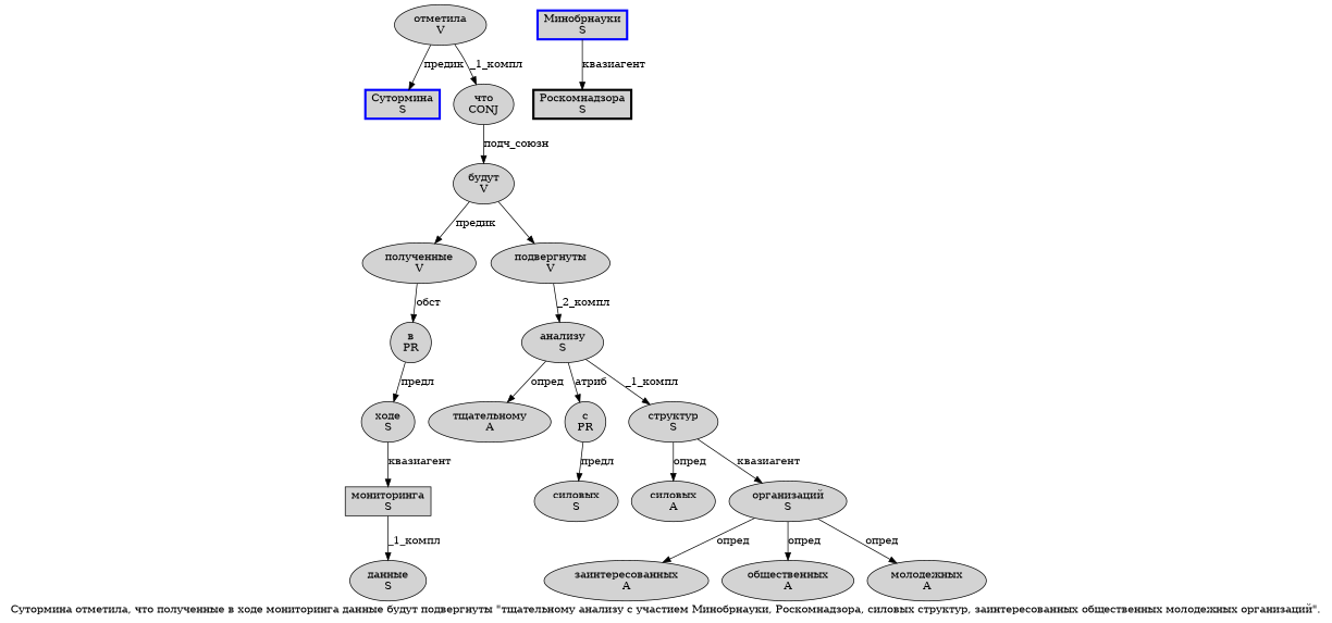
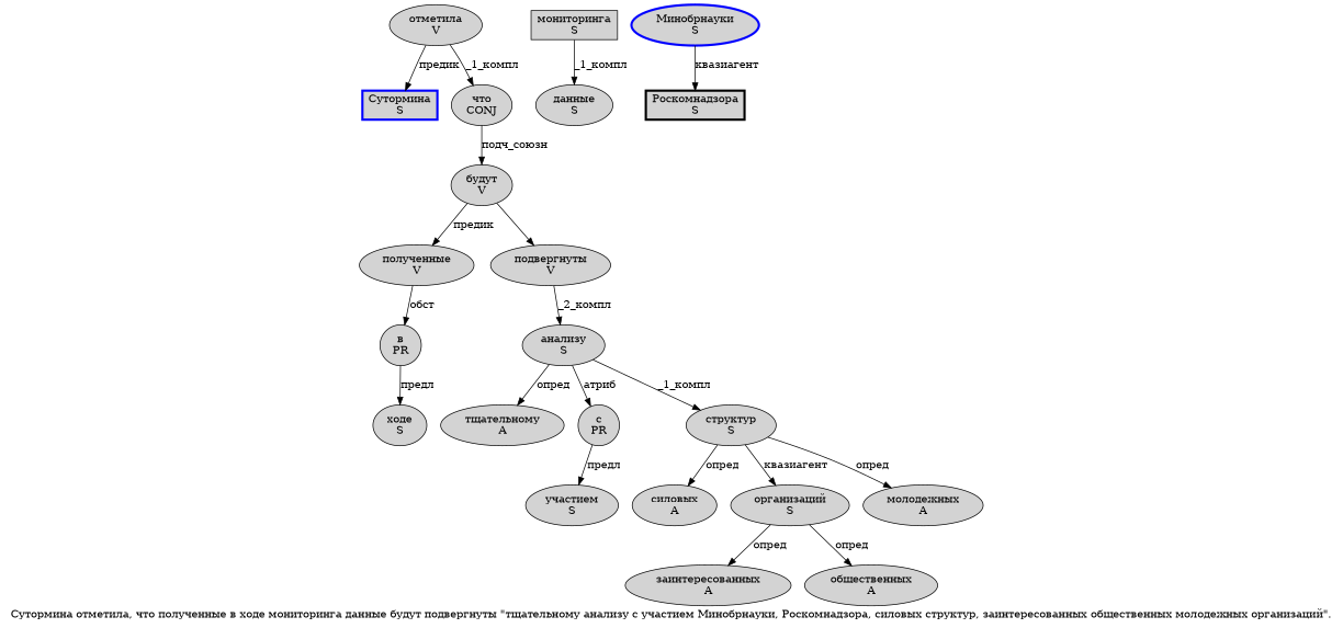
  digraph {
    label="Сутормина отметила, что полученные в ходе мониторинга данные будут подвергнуты \"тщательному анализу с участием Минобрнауки, Роскомнадзора, силовых структур, заинтересованных общественных молодежных организаций\"."
    node [fillcolor=lightgray penwidth=1 shape=ellipse style=filled]
    n1 [color=blue label="Сутормина\nS" penwidth=3 shape=box]
    n2 [label="отметила\nV"]
    n3 [label="что\nCONJ"]
    n4 [label="будут\nV"]
    n5 [label="полученные\nV"]
    n6 [label="подвергнуты\nV"]
    n7 [label="в\nPR"]
    n8 [label="ходе\nS"]
    n9 [label="мониторинга\nS" shape=box]
    n10 [label="данные\nS"]
    n11 [label="анализу\nS"]
    n12 [label="тщательному\nA"]
    n13 [label="с\nPR"]
    n14 [label="структур\nS"]
-   n15 [label="силовых\nS"]
+   n15 [label="участием\nS"]
    n16 [label="силовых\nA"]
    n17 [label="организаций\nS"]
-   n18 [color=blue label="Минобрнауки\nS" penwidth=3 shape=box]
+   n18 [color=blue label="Минобрнауки\nS" penwidth=3]
    n19 [color=black label="Роскомнадзора\nS" penwidth=3 shape=box]
    n20 [label="заинтересованных\nA"]
    n21 [label="общественных\nA"]
    n22 [label="молодежных\nA"]
    n2 -> n1 [label="предик"]
    n2 -> n3 [label="_1_компл"]
    n3 -> n4 [label="подч_союзн"]
    n4 -> n5 [label="предик"]
    n4 -> n6
    n5 -> n7 [label="обст"]
    n6 -> n11 [label="_2_компл"]
    n7 -> n8 [label="предл"]
-   n8 -> n9 [label="квазиагент"]
    n9 -> n10 [label="_1_компл"]
    n11 -> n12 [label="опред"]
    n11 -> n13 [label="атриб"]
    n11 -> n14 [label="_1_компл"]
    n13 -> n15 [label="предл"]
    n14 -> n16 [label="опред"]
    n14 -> n17 [label="квазиагент"]
    n17 -> n20 [label="опред"]
    n17 -> n21 [label="опред"]
-   n17 -> n22 [label="опред"]
+   n14 -> n22 [label="опред"]
    n18 -> n19 [label="квазиагент"]
  }
